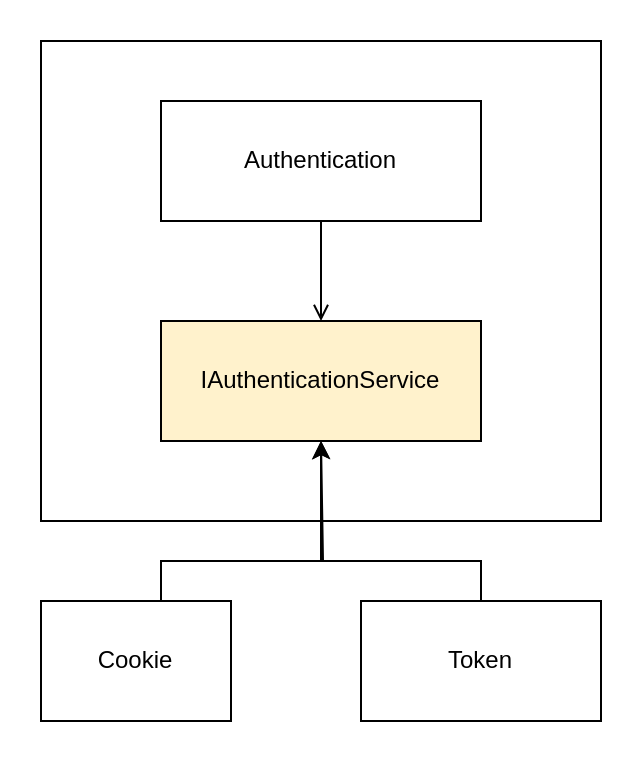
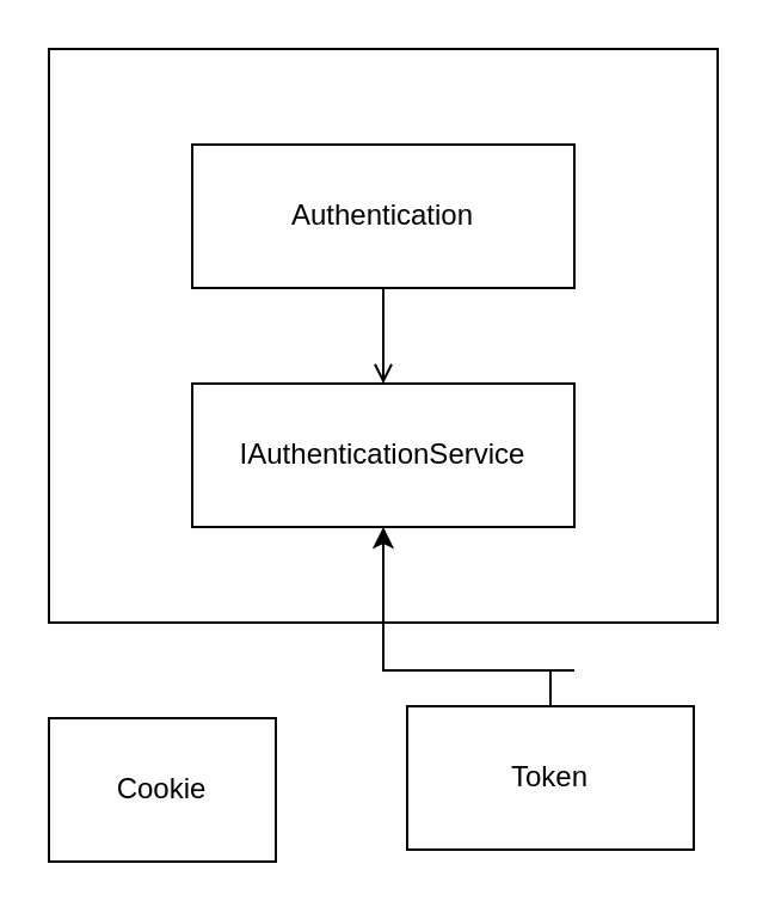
  <mxCell id="0" />
  <mxCell id="1" parent="0" />
  <mxCell id="2" value="" style="rounded=0;whiteSpace=wrap;html=1;fillColor=none;" vertex="1" parent="1"><mxGeometry x="20" y="20" width="280" height="240" as="geometry" /></mxCell>
  <mxCell id="3" style="edgeStyle=orthogonalEdgeStyle;rounded=0;orthogonalLoop=1;jettySize=auto;html=1;exitX=0.5;exitY=1;exitDx=0;exitDy=0;entryX=0.5;entryY=0;entryDx=0;entryDy=0;endArrow=open;" edge="1" parent="1" source="4" target="5"><mxGeometry relative="1" as="geometry" /></mxCell>
- <mxCell id="4" value="Authentication" style="rounded=0;whiteSpace=wrap;html=1;" vertex="1" parent="1"><mxGeometry x="80" y="50" width="160" height="60" as="geometry" /></mxCell>
- <mxCell id="5" value="IAuthenticationService" style="rounded=0;whiteSpace=wrap;html=1;fillColor=#fff2cc;" vertex="1" parent="1"><mxGeometry x="80" y="160" width="160" height="60" as="geometry" /></mxCell>
- <mxCell id="6" style="edgeStyle=orthogonalEdgeStyle;rounded=0;orthogonalLoop=1;jettySize=auto;html=1;exitX=0.5;exitY=0;exitDx=0;exitDy=0;entryX=0.5;entryY=1;entryDx=0;entryDy=0;" edge="1" parent="1" source="7" target="5"><mxGeometry relative="1" as="geometry"><Array as="points"><mxPoint x="80" y="280" /><mxPoint x="160" y="280" /></Array></mxGeometry></mxCell>
+ <mxCell id="4" value="Authentication" style="rounded=0;whiteSpace=wrap;html=1;" vertex="1" parent="1"><mxGeometry x="80" y="60" width="160" height="60" as="geometry" /></mxCell>
+ <mxCell id="5" value="IAuthenticationService" style="rounded=0;whiteSpace=wrap;html=1;" vertex="1" parent="1"><mxGeometry x="80" y="160" width="160" height="60" as="geometry" /></mxCell>
  <mxCell id="7" value="Cookie" style="rounded=0;whiteSpace=wrap;html=1;" vertex="1" parent="1"><mxGeometry x="20" y="300" width="95" height="60" as="geometry" /></mxCell>
  <mxCell id="8" style="edgeStyle=orthogonalEdgeStyle;rounded=0;orthogonalLoop=1;jettySize=auto;html=1;exitX=0.5;exitY=0;exitDx=0;exitDy=0;" edge="1" parent="1" source="9"><mxGeometry relative="1" as="geometry"><mxPoint x="160" y="220" as="targetPoint" /><Array as="points"><mxPoint x="240" y="280" /><mxPoint x="161" y="280" /></Array></mxGeometry></mxCell>
- <mxCell id="9" value="Token" style="rounded=0;whiteSpace=wrap;html=1;" vertex="1" parent="1"><mxGeometry x="180" y="300" width="120" height="60" as="geometry" /></mxCell>
+ <mxCell id="9" value="Token" style="rounded=0;whiteSpace=wrap;html=1;" vertex="1" parent="1"><mxGeometry x="170" y="295" width="120" height="60" as="geometry" /></mxCell>
